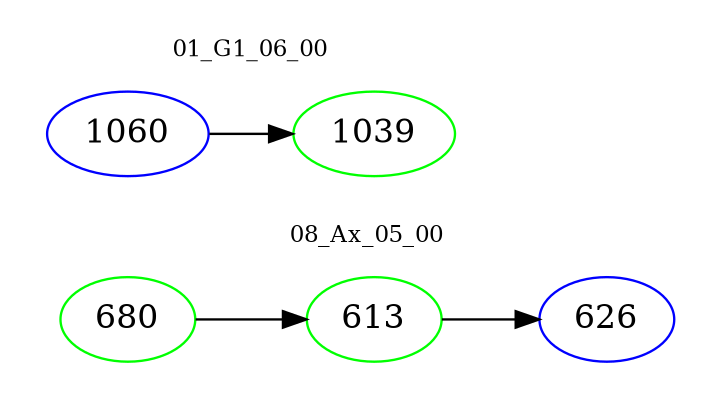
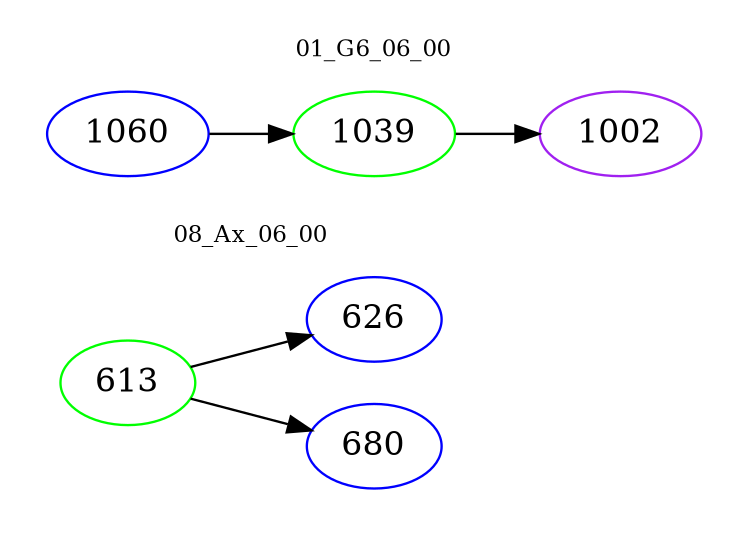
  digraph {
    rankdir=LR
    node [color=blue]
    edge [color=black]
-   n1 [color=green label=680]
+   n1 [label=680]
    n2 [color=green label=613]
    n3 [label=626]
    n4 [label=1060]
    n5 [color=green label=1039]
+   n6 [color=purple label=1002]
    subgraph cluster_1 {
      color=white
      fontsize=10
-     label="08_Ax_05_00"
+     label="08_Ax_06_00"
      n1
      n2
      n3
    }
    subgraph cluster_2 {
      color=white
      fontsize=10
-     label="01_G1_06_00"
+     label="01_G6_06_00"
      n4
      n5
+     n6
    }
-   n1 -> n2
+   n2 -> n1
    n2 -> n3
    n4 -> n5
+   n5 -> n6
  }
